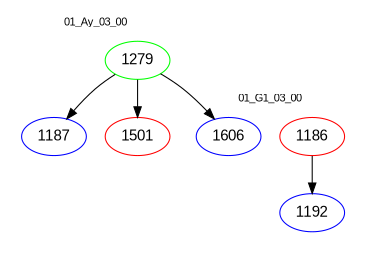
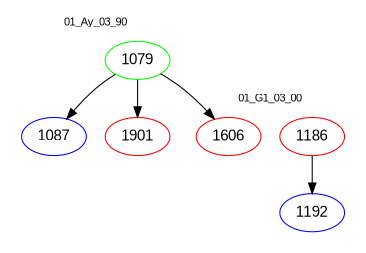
  digraph {
    fontname="Liberation Sans"
    node [color=red fontname="Liberation Sans"]
    edge [color=black fontname="Liberation Sans"]
-   n1 [color=green label=1279]
-   n2 [color=blue label=1187]
-   n3 [label=1501]
+   n1 [color=green label=1079]
+   n2 [color=blue label=1087]
+   n3 [label=1901]
    n4 [label=1186]
    n5 [color=blue label=1192]
-   n6 [color=blue label=1606]
+   n6 [label=1606]
    subgraph cluster_1 {
      color=white
      fontsize=10
-     label="01_Ay_03_00"
+     label="01_Ay_03_90"
      n1
      n2
      n3
    }
    subgraph cluster_2 {
      color=white
      fontsize=10
      label="01_G1_03_00"
      n4
      n5
      n6
    }
    n1 -> n2
    n1 -> n3
    n1 -> n6
    n4 -> n5
  }
